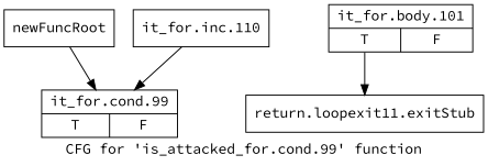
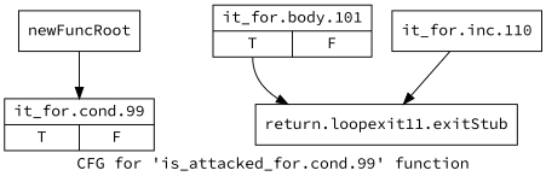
  digraph {
    fontname="Source Code Pro"
    label="CFG for 'is_attacked_for.cond.99' function"
    node [fontname="Source Code Pro" shape=record]
    edge [fontname="Source Code Pro"]
    n1 [label="{newFuncRoot}"]
    n2 [label="{it_for.cond.99|{<s0>T|<s1>F}}"]
    n3 [label="{it_for.body.101|{<s0>T|<s1>F}}"]
    n4 [label="{return.loopexit11.exitStub}"]
    n5 [label="{it_for.inc.110}"]
    n1 -> n2
    n3 -> n4 [tailport=s0]
-   n5 -> n2
+   n5 -> n4
  }
